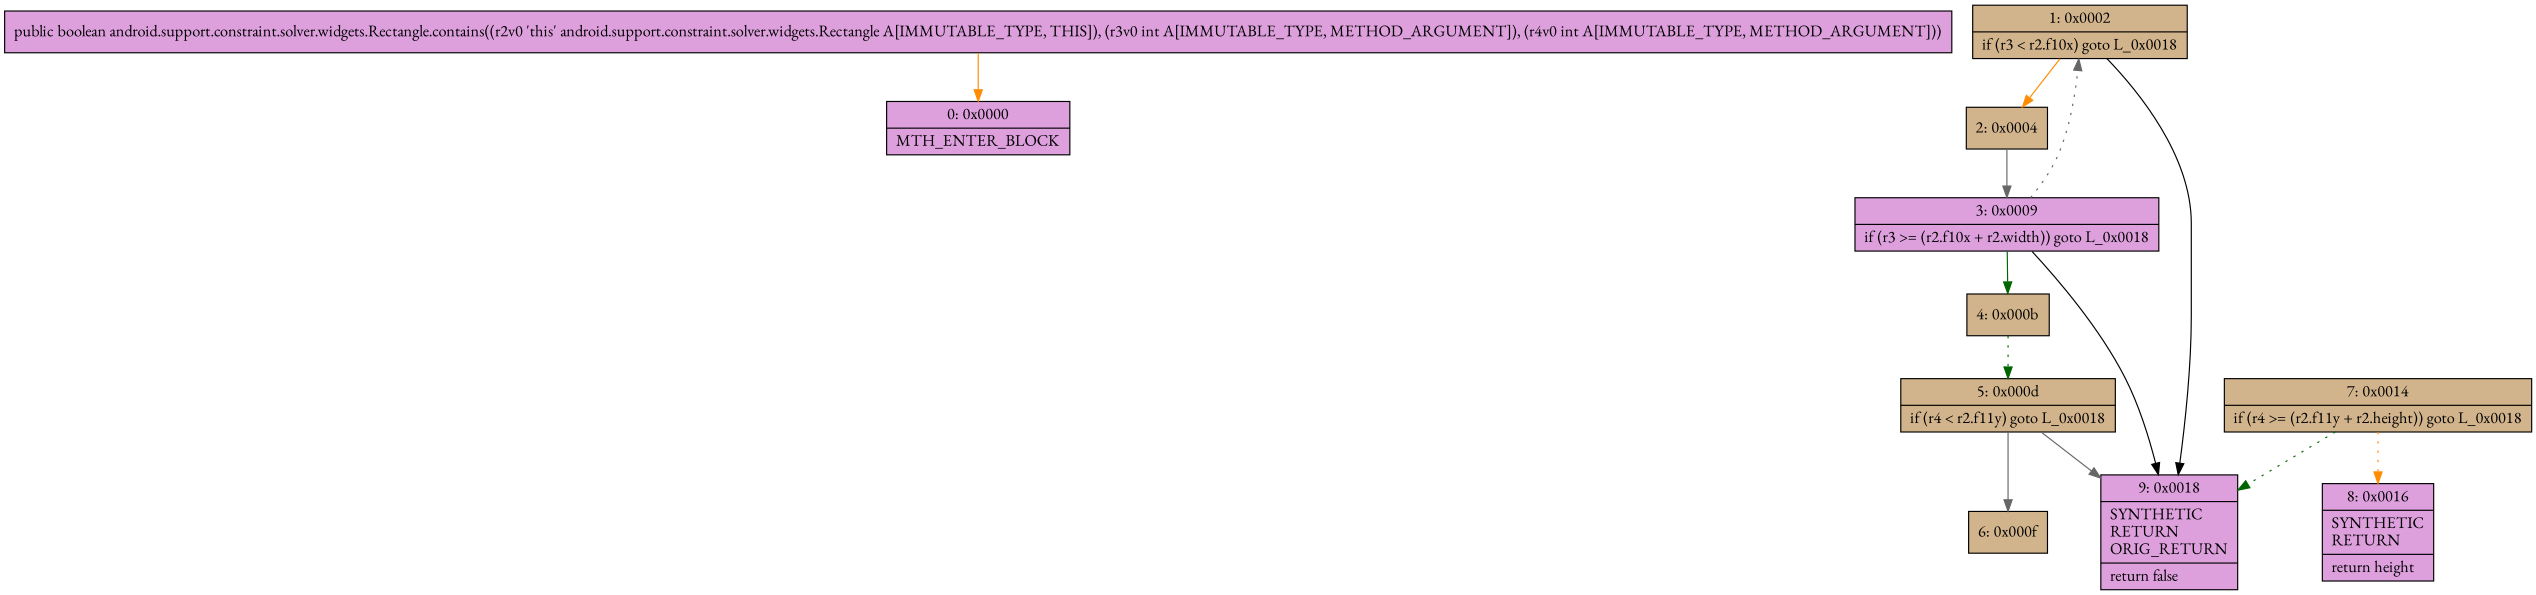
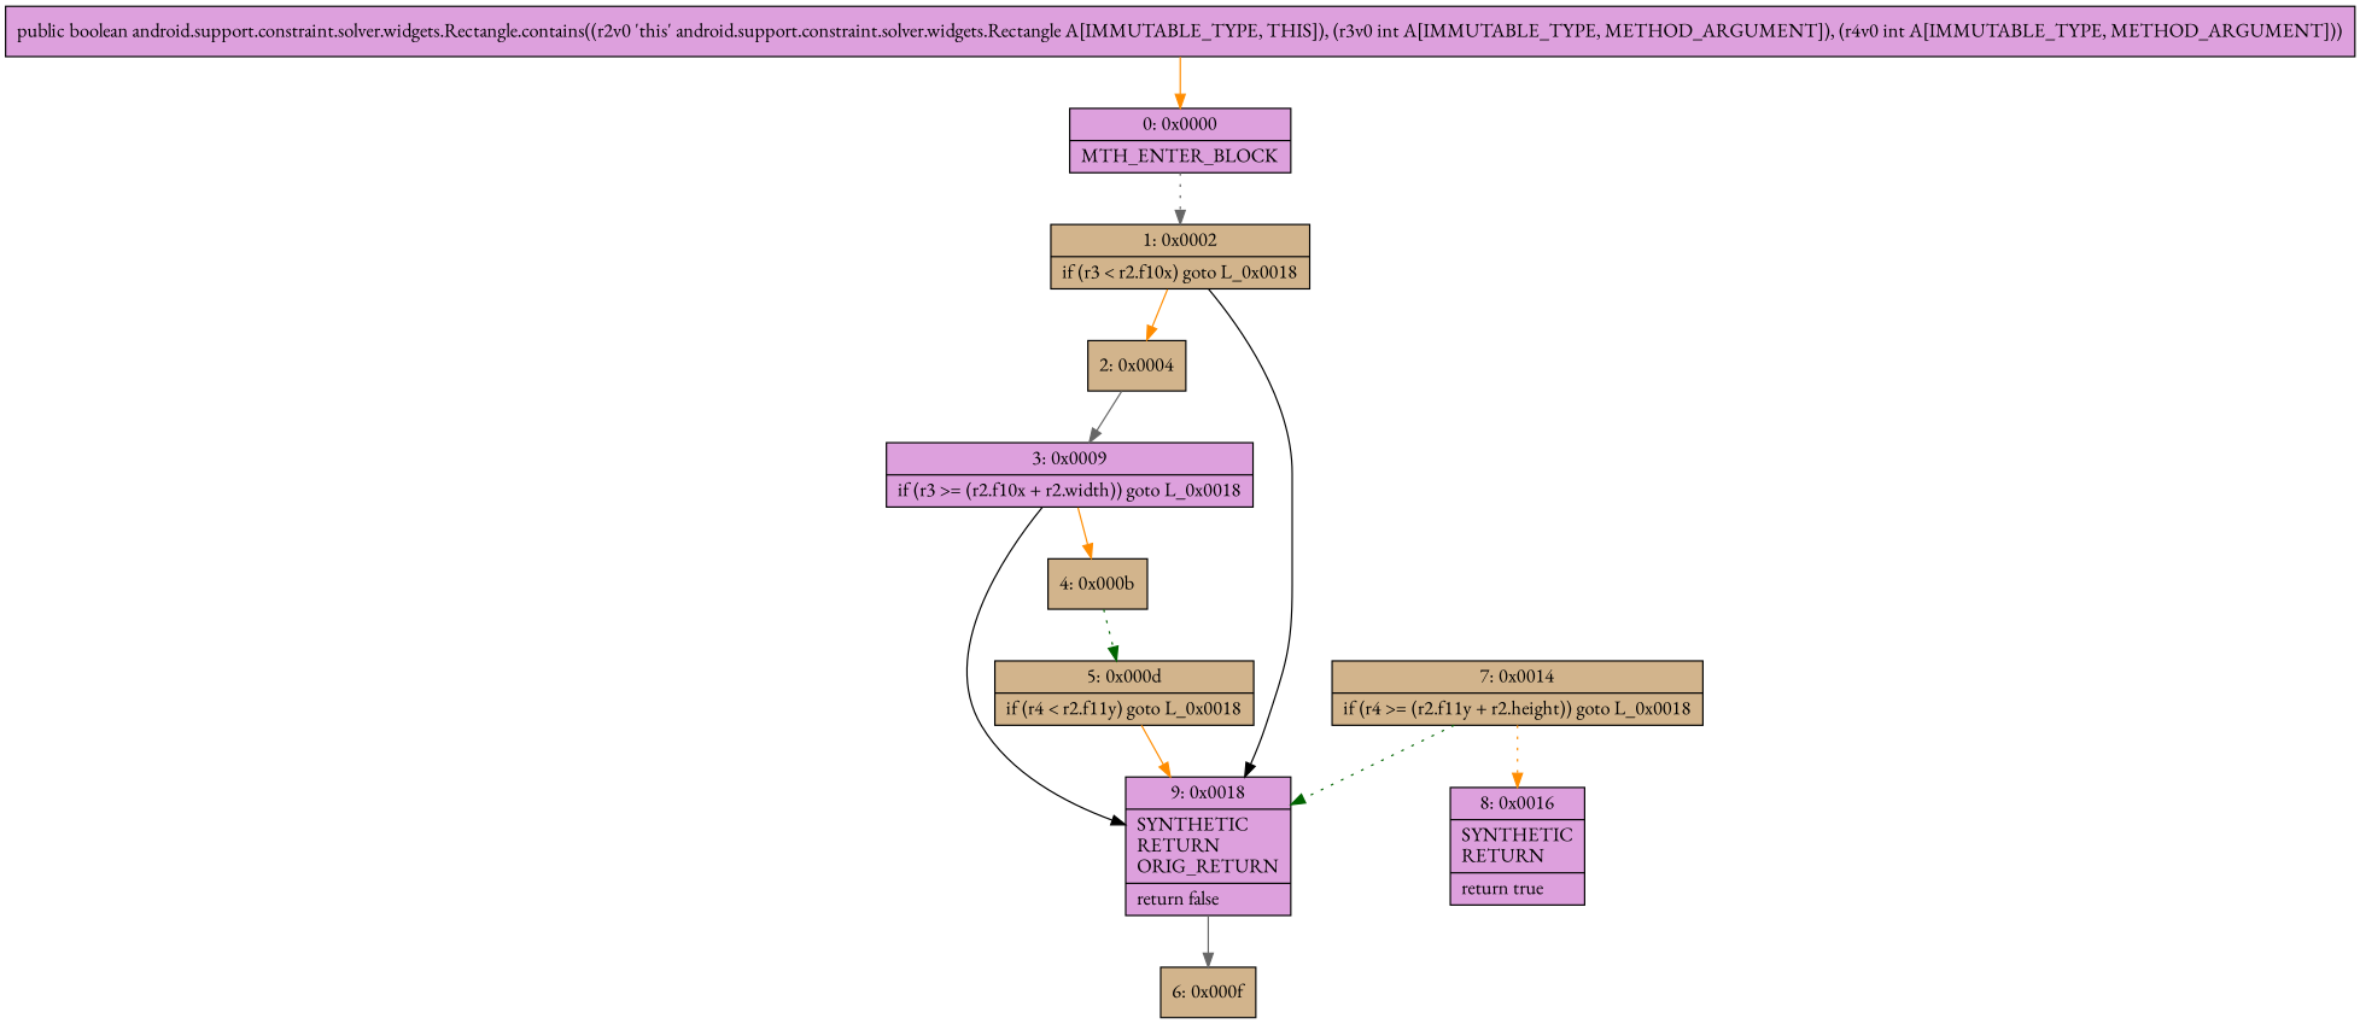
  digraph {
    fontname="EB Garamond"
    node [fillcolor=tan fontname="EB Garamond" shape=record style=filled]
    edge [color=gray40 fontname="EB Garamond" style=solid]
    n1 [fillcolor=plum label="{0\:\ 0x0000|MTH_ENTER_BLOCK\l}"]
    n2 [label="{1\:\ 0x0002|if (r3 \< r2.f10x) goto L_0x0018\l}"]
    n3 [label="{2\:\ 0x0004}"]
    n4 [fillcolor=plum label="{9\:\ 0x0018|SYNTHETIC\lRETURN\lORIG_RETURN\l|return false\l}"]
    n5 [fillcolor=plum label="{3\:\ 0x0009|if (r3 \>= (r2.f10x + r2.width)) goto L_0x0018\l}"]
    n6 [label="{4\:\ 0x000b}"]
    n7 [label="{5\:\ 0x000d|if (r4 \< r2.f11y) goto L_0x0018\l}"]
    n8 [label="{6\:\ 0x000f}"]
    n9 [label="{7\:\ 0x0014|if (r4 \>= (r2.f11y + r2.height)) goto L_0x0018\l}"]
-   n10 [fillcolor=plum label="{8\:\ 0x0016|SYNTHETIC\lRETURN\l|return height\l}"]
+   n10 [fillcolor=plum label="{8\:\ 0x0016|SYNTHETIC\lRETURN\l|return true\l}"]
    n11 [fillcolor=plum label="{public boolean android.support.constraint.solver.widgets.Rectangle.contains((r2v0 'this' android.support.constraint.solver.widgets.Rectangle A[IMMUTABLE_TYPE, THIS]), (r3v0 int A[IMMUTABLE_TYPE, METHOD_ARGUMENT]), (r4v0 int A[IMMUTABLE_TYPE, METHOD_ARGUMENT])) }"]
-   n5 -> n2 [style=dotted]
+   n1 -> n2 [style=dotted]
    n2 -> n3 [color=darkorange]
    n2 -> n4 [color=black]
    n3 -> n5
    n5 -> n4 [color=black]
-   n5 -> n6 [color=darkgreen]
+   n5 -> n6 [color=darkorange]
    n6 -> n7 [color=darkgreen style=dotted]
-   n7 -> n4
-   n7 -> n8
+   n7 -> n4 [color=darkorange]
+   n4 -> n8
    n9 -> n4 [color=darkgreen style=dotted]
    n9 -> n10 [color=darkorange style=dotted]
    n11 -> n1 [color=darkorange]
  }
